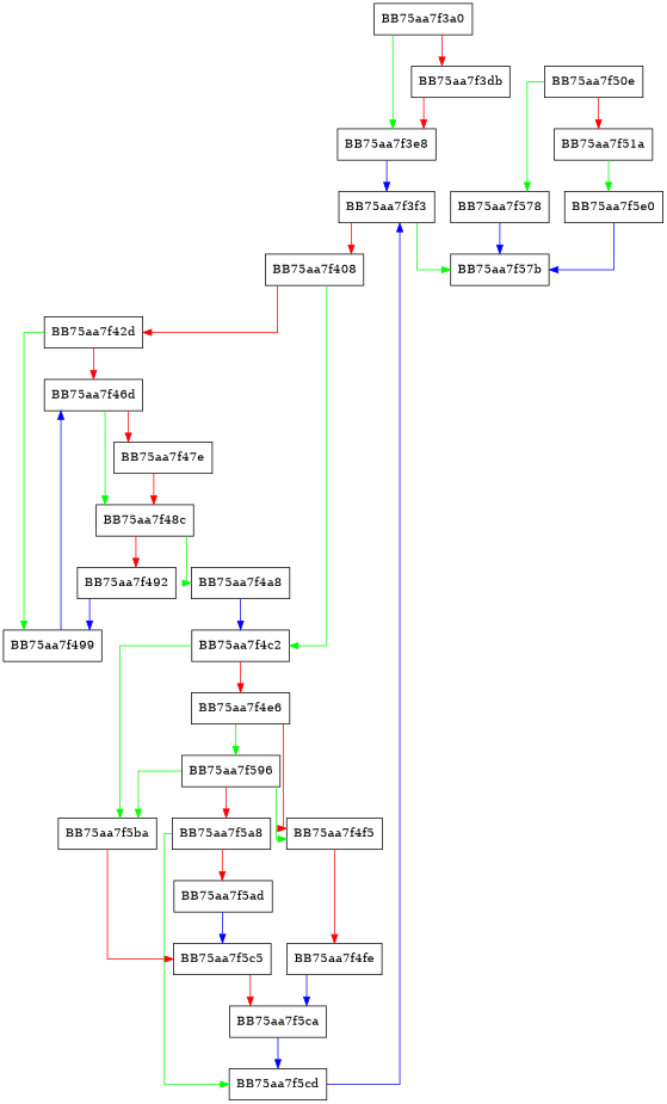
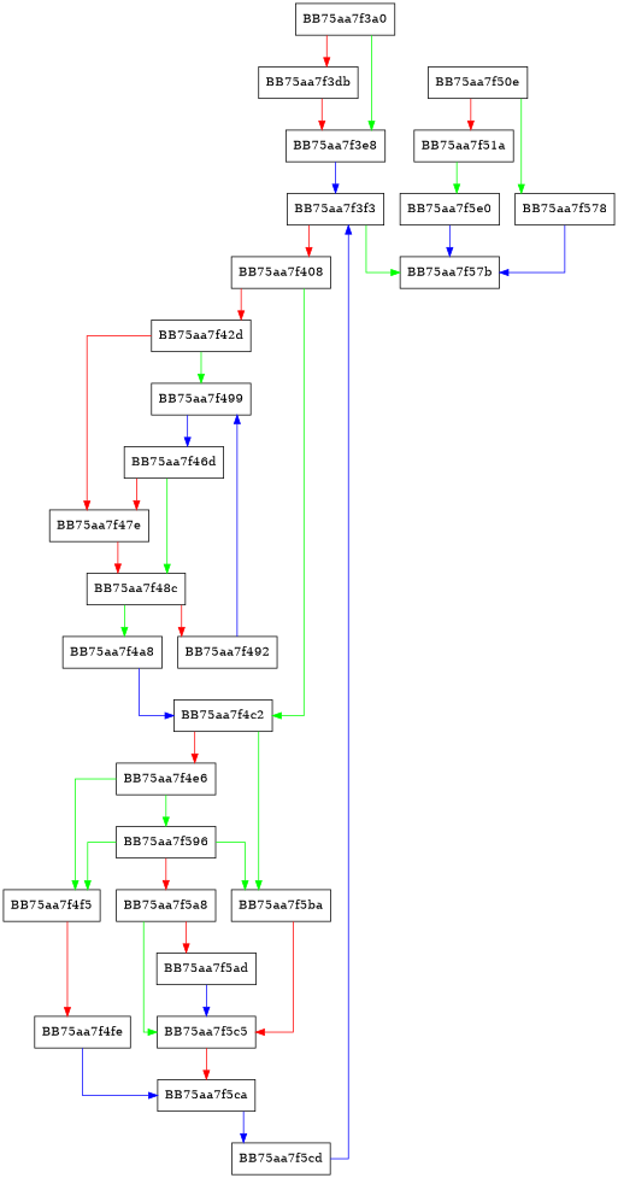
  digraph {
    splines=ortho
    node [shape=box]
    edge [color=red]
    BB75aa7f3a0
    BB75aa7f3e8
    BB75aa7f3db
    BB75aa7f3f3
    BB75aa7f57b
    BB75aa7f408
    BB75aa7f4c2
    BB75aa7f42d
    BB75aa7f5ba
    BB75aa7f4e6
    BB75aa7f46d
    BB75aa7f499
    BB75aa7f5c5
    BB75aa7f596
    BB75aa7f4f5
    BB75aa7f50e
    BB75aa7f578
    BB75aa7f51a
    BB75aa7f48c
    BB75aa7f47e
    BB75aa7f5e0
    BB75aa7f4a8
    BB75aa7f492
    BB75aa7f5ca
    BB75aa7f5a8
    BB75aa7f4fe
    BB75aa7f5cd
    BB75aa7f5ad
    BB75aa7f3a0 -> BB75aa7f3e8 [color=green]
    BB75aa7f3a0 -> BB75aa7f3db
    BB75aa7f3e8 -> BB75aa7f3f3 [color=blue]
    BB75aa7f3db -> BB75aa7f3e8
    BB75aa7f3f3 -> BB75aa7f57b [color=green]
    BB75aa7f3f3 -> BB75aa7f408
    BB75aa7f408 -> BB75aa7f4c2 [color=green]
    BB75aa7f408 -> BB75aa7f42d
    BB75aa7f4c2 -> BB75aa7f5ba [color=green]
    BB75aa7f4c2 -> BB75aa7f4e6
-   BB75aa7f42d -> BB75aa7f46d
+   BB75aa7f42d -> BB75aa7f47e
    BB75aa7f42d -> BB75aa7f499 [color=green]
    BB75aa7f5ba -> BB75aa7f5c5
    BB75aa7f4e6 -> BB75aa7f596 [color=green]
-   BB75aa7f4e6 -> BB75aa7f4f5
+   BB75aa7f4e6 -> BB75aa7f4f5 [color=green]
    BB75aa7f46d -> BB75aa7f48c [color=green]
    BB75aa7f46d -> BB75aa7f47e
    BB75aa7f499 -> BB75aa7f46d [color=blue]
    BB75aa7f5c5 -> BB75aa7f5ca
    BB75aa7f596 -> BB75aa7f5ba [color=green]
    BB75aa7f596 -> BB75aa7f4f5 [color=green]
    BB75aa7f596 -> BB75aa7f5a8
    BB75aa7f4f5 -> BB75aa7f4fe
    BB75aa7f50e -> BB75aa7f578 [color=green]
    BB75aa7f50e -> BB75aa7f51a
    BB75aa7f578 -> BB75aa7f57b [color=blue]
    BB75aa7f51a -> BB75aa7f5e0 [color=green]
    BB75aa7f48c -> BB75aa7f4a8 [color=green]
    BB75aa7f48c -> BB75aa7f492
    BB75aa7f47e -> BB75aa7f48c
    BB75aa7f5e0 -> BB75aa7f57b [color=blue]
    BB75aa7f4a8 -> BB75aa7f4c2 [color=blue]
    BB75aa7f492 -> BB75aa7f499 [color=blue]
    BB75aa7f5ca -> BB75aa7f5cd [color=blue]
-   BB75aa7f5a8 -> BB75aa7f5cd [color=green]
+   BB75aa7f5a8 -> BB75aa7f5c5 [color=green]
    BB75aa7f5a8 -> BB75aa7f5ad
    BB75aa7f4fe -> BB75aa7f5ca [color=blue]
    BB75aa7f5cd -> BB75aa7f3f3 [color=blue]
    BB75aa7f5ad -> BB75aa7f5c5 [color=blue]
  }
